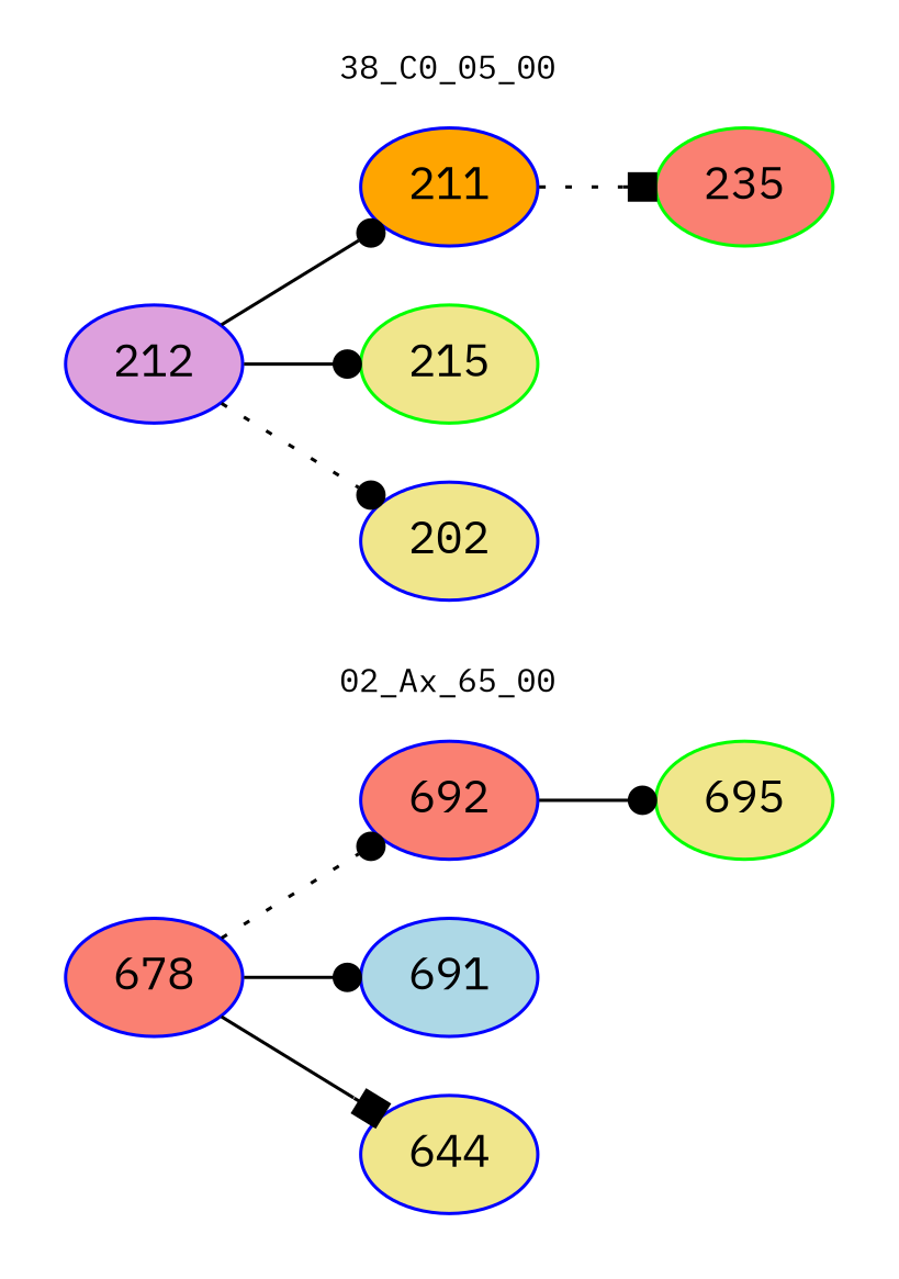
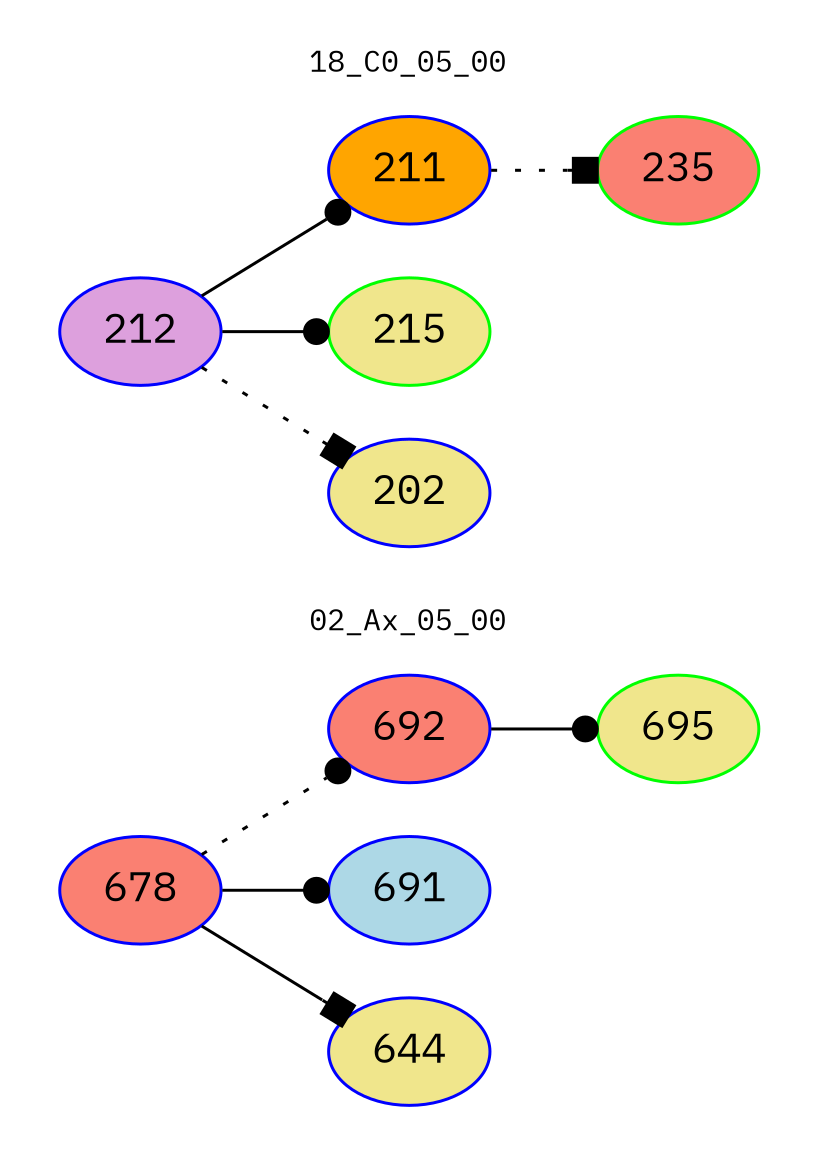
  digraph {
    fontname="IBM Plex Mono"
    rankdir=LR
    node [color=blue fillcolor=khaki fontname="IBM Plex Mono" style=filled]
    edge [arrowhead=dot color=black fontname="IBM Plex Mono" style=solid]
    n1 [fillcolor=salmon label=678]
    n2 [label=644]
    n3 [fillcolor=lightblue label=691]
    n4 [fillcolor=salmon label=692]
    n5 [color=green label=695]
    n6 [fillcolor=plum label=212]
    n7 [label=202]
    n8 [color=green label=215]
    n9 [fillcolor=orange label=211]
    n10 [color=green fillcolor=salmon label=235]
    subgraph cluster_1 {
      color=white
      fontsize=10
-     label="02_Ax_65_00"
+     label="02_Ax_05_00"
      n1
      n2
      n3
      n4
      n5
    }
    subgraph cluster_2 {
      color=white
      fontsize=10
-     label="38_C0_05_00"
+     label="18_C0_05_00"
      n6
      n7
      n8
      n9
      n10
    }
    n1 -> n2 [arrowhead=box]
    n1 -> n3
    n1 -> n4 [style=dotted]
    n4 -> n5
-   n6 -> n7 [style=dotted]
+   n6 -> n7 [arrowhead=box style=dotted]
    n6 -> n8
    n6 -> n9
    n9 -> n10 [arrowhead=box style=dotted]
  }
